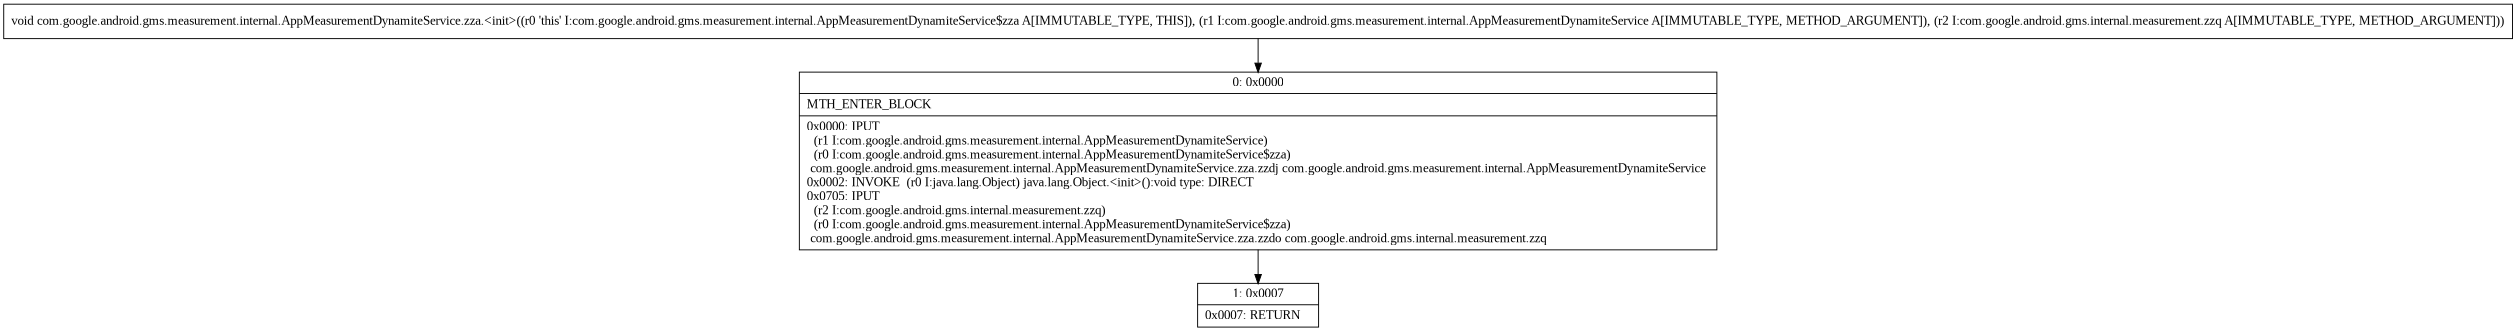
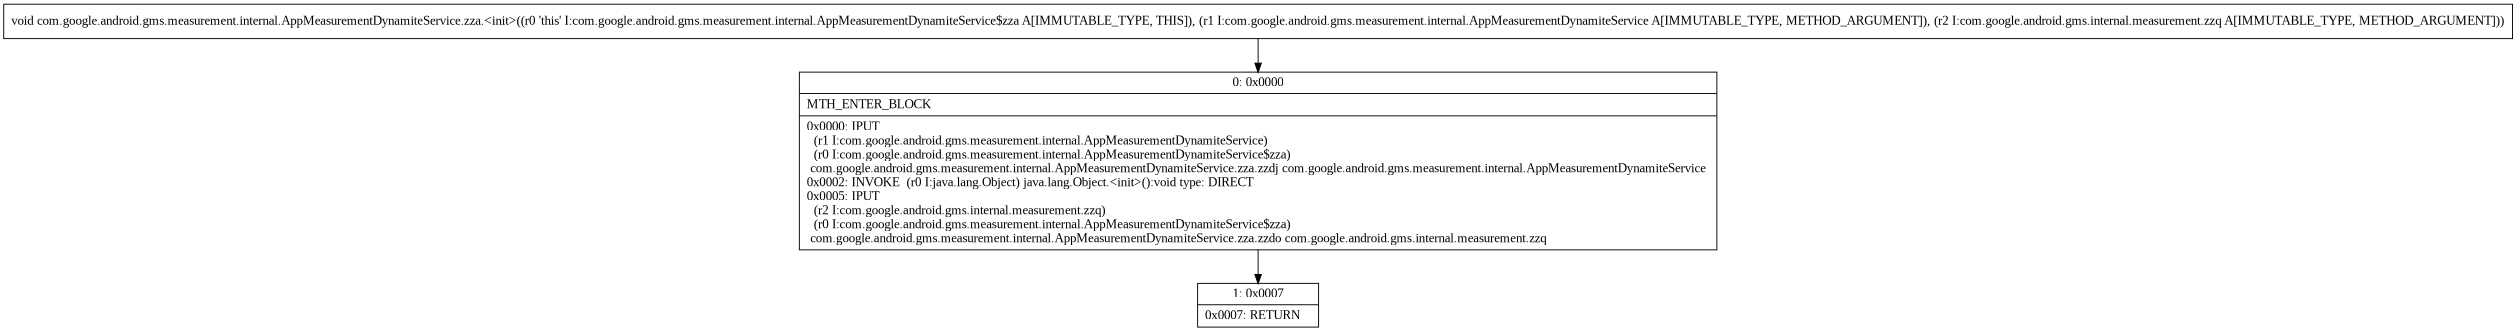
  digraph {
    fontname="Liberation Serif"
    node [shape=record fontname="Liberation Serif"]
    edge [fontname="Liberation Serif"]
-   n1 [label="{0\:\ 0x0000|MTH_ENTER_BLOCK\l|0x0000: IPUT  \l  (r1 I:com.google.android.gms.measurement.internal.AppMeasurementDynamiteService)\l  (r0 I:com.google.android.gms.measurement.internal.AppMeasurementDynamiteService$zza)\l com.google.android.gms.measurement.internal.AppMeasurementDynamiteService.zza.zzdj com.google.android.gms.measurement.internal.AppMeasurementDynamiteService \l0x0002: INVOKE  (r0 I:java.lang.Object) java.lang.Object.\<init\>():void type: DIRECT \l0x0705: IPUT  \l  (r2 I:com.google.android.gms.internal.measurement.zzq)\l  (r0 I:com.google.android.gms.measurement.internal.AppMeasurementDynamiteService$zza)\l com.google.android.gms.measurement.internal.AppMeasurementDynamiteService.zza.zzdo com.google.android.gms.internal.measurement.zzq \l}"]
+   n1 [label="{0\:\ 0x0000|MTH_ENTER_BLOCK\l|0x0000: IPUT  \l  (r1 I:com.google.android.gms.measurement.internal.AppMeasurementDynamiteService)\l  (r0 I:com.google.android.gms.measurement.internal.AppMeasurementDynamiteService$zza)\l com.google.android.gms.measurement.internal.AppMeasurementDynamiteService.zza.zzdj com.google.android.gms.measurement.internal.AppMeasurementDynamiteService \l0x0002: INVOKE  (r0 I:java.lang.Object) java.lang.Object.\<init\>():void type: DIRECT \l0x0005: IPUT  \l  (r2 I:com.google.android.gms.internal.measurement.zzq)\l  (r0 I:com.google.android.gms.measurement.internal.AppMeasurementDynamiteService$zza)\l com.google.android.gms.measurement.internal.AppMeasurementDynamiteService.zza.zzdo com.google.android.gms.internal.measurement.zzq \l}"]
    n2 [label="{1\:\ 0x0007|0x0007: RETURN   \l}"]
    n3 [label="{void com.google.android.gms.measurement.internal.AppMeasurementDynamiteService.zza.\<init\>((r0 'this' I:com.google.android.gms.measurement.internal.AppMeasurementDynamiteService$zza A[IMMUTABLE_TYPE, THIS]), (r1 I:com.google.android.gms.measurement.internal.AppMeasurementDynamiteService A[IMMUTABLE_TYPE, METHOD_ARGUMENT]), (r2 I:com.google.android.gms.internal.measurement.zzq A[IMMUTABLE_TYPE, METHOD_ARGUMENT])) }"]
    n1 -> n2
    n3 -> n1
  }
